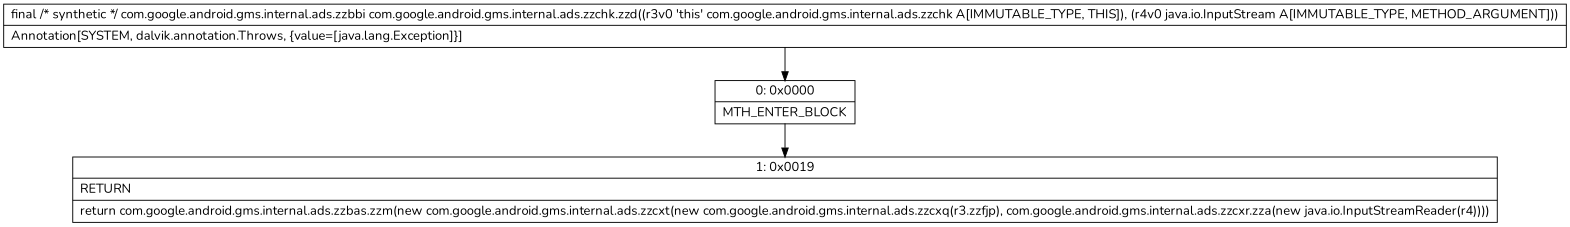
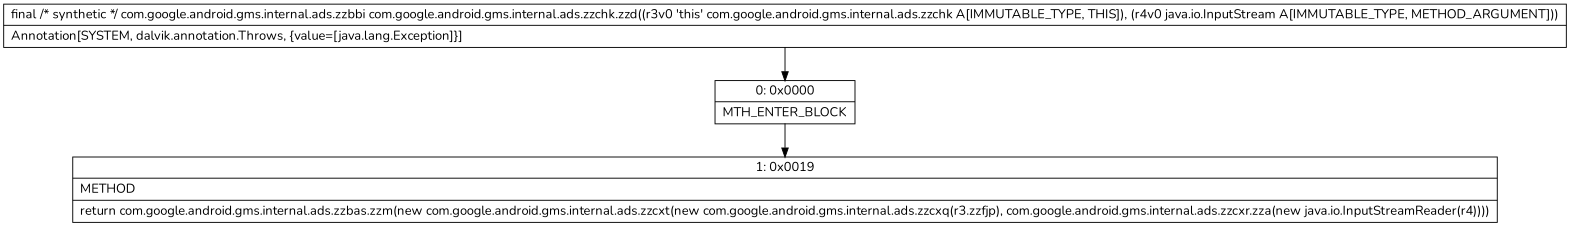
  digraph {
    fontname=Nunito
    node [shape=record fontname=Nunito]
    edge [fontname=Nunito]
    n1 [label="{0\:\ 0x0000|MTH_ENTER_BLOCK\l}"]
-   n2 [label="{1\:\ 0x0019|RETURN\l|return com.google.android.gms.internal.ads.zzbas.zzm(new com.google.android.gms.internal.ads.zzcxt(new com.google.android.gms.internal.ads.zzcxq(r3.zzfjp), com.google.android.gms.internal.ads.zzcxr.zza(new java.io.InputStreamReader(r4))))\l}"]
+   n2 [label="{1\:\ 0x0019|METHOD\l|return com.google.android.gms.internal.ads.zzbas.zzm(new com.google.android.gms.internal.ads.zzcxt(new com.google.android.gms.internal.ads.zzcxq(r3.zzfjp), com.google.android.gms.internal.ads.zzcxr.zza(new java.io.InputStreamReader(r4))))\l}"]
    n3 [label="{final \/* synthetic *\/ com.google.android.gms.internal.ads.zzbbi com.google.android.gms.internal.ads.zzchk.zzd((r3v0 'this' com.google.android.gms.internal.ads.zzchk A[IMMUTABLE_TYPE, THIS]), (r4v0 java.io.InputStream A[IMMUTABLE_TYPE, METHOD_ARGUMENT]))  | Annotation[SYSTEM, dalvik.annotation.Throws, \{value=[java.lang.Exception]\}]\l}"]
    n1 -> n2
    n3 -> n1
  }
